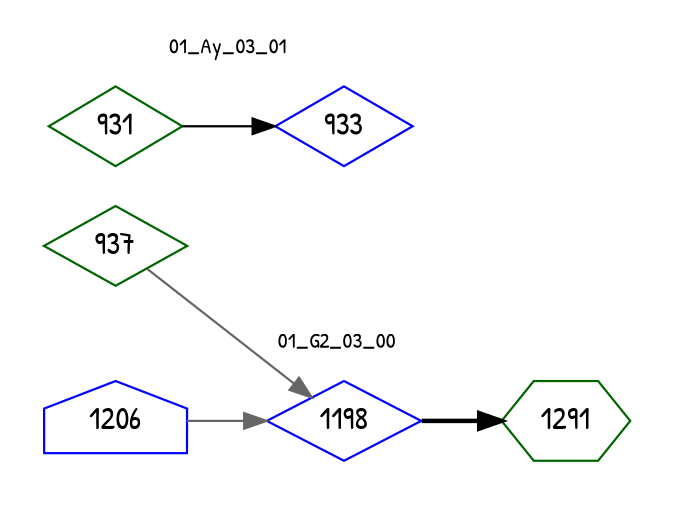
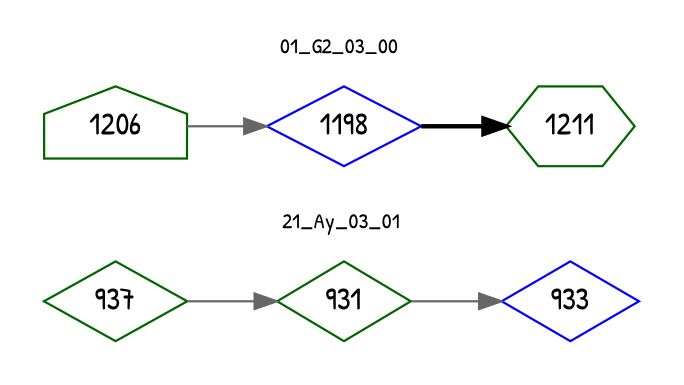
  digraph {
    fontname="Patrick Hand"
    rankdir=LR
    node [color=darkgreen fontname="Patrick Hand" shape=diamond]
    edge [color=gray40 fontname="Patrick Hand" style=solid]
    n1 [label=937]
    n2 [label=931]
    n3 [color=blue label=933]
-   n4 [color=blue label=1206 shape=house]
+   n4 [label=1206 shape=house]
    n5 [color=blue label=1198]
-   n6 [label=1291 shape=hexagon]
+   n6 [label=1211 shape=hexagon]
    subgraph cluster_1 {
      color=white
      fontsize=10
-     label="01_Ay_03_01"
+     label="21_Ay_03_01"
      n1
      n2
      n3
    }
    subgraph cluster_2 {
      color=white
      fontsize=10
      label="01_G2_03_00"
      n4
      n5
      n6
    }
-   n1 -> n5
-   n2 -> n3 [color=black]
+   n1 -> n2
+   n2 -> n3
    n4 -> n5
    n5 -> n6 [color=black style=bold]
  }
